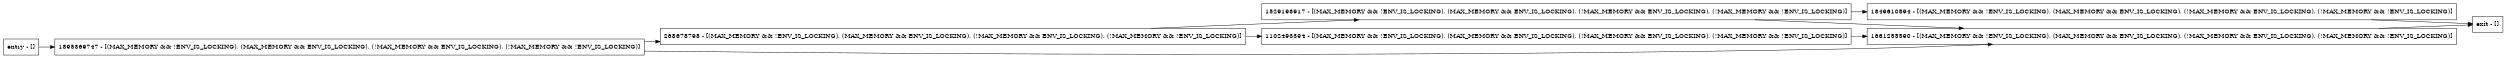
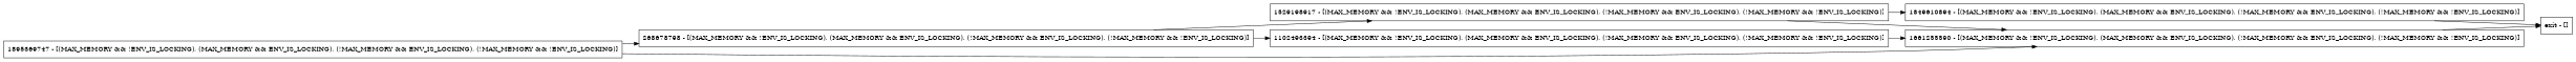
  digraph {
    rankdir=LR
    node [shape=record]
-   n1 [label="entry - []"]
    n2 [label="1895369747 - [(MAX_MEMORY && !ENV_IS_LOCKING), (MAX_MEMORY && ENV_IS_LOCKING), (!MAX_MEMORY && ENV_IS_LOCKING), (!MAX_MEMORY && !ENV_IS_LOCKING)]"]
    n3 [label="exit - []"]
    n4 [label="268678798 - [(MAX_MEMORY && !ENV_IS_LOCKING), (MAX_MEMORY && ENV_IS_LOCKING), (!MAX_MEMORY && ENV_IS_LOCKING), (!MAX_MEMORY && !ENV_IS_LOCKING)]"]
    n5 [label="1529198917 - [(MAX_MEMORY && !ENV_IS_LOCKING), (MAX_MEMORY && ENV_IS_LOCKING), (!MAX_MEMORY && ENV_IS_LOCKING), (!MAX_MEMORY && !ENV_IS_LOCKING)]"]
    n6 [label="1102493394 - [(MAX_MEMORY && !ENV_IS_LOCKING), (MAX_MEMORY && ENV_IS_LOCKING), (!MAX_MEMORY && ENV_IS_LOCKING), (!MAX_MEMORY && !ENV_IS_LOCKING)]"]
    n7 [label="1661255590 - [(MAX_MEMORY && !ENV_IS_LOCKING), (MAX_MEMORY && ENV_IS_LOCKING), (!MAX_MEMORY && ENV_IS_LOCKING), (!MAX_MEMORY && !ENV_IS_LOCKING)]"]
    n8 [label="1849610894 - [(MAX_MEMORY && !ENV_IS_LOCKING), (MAX_MEMORY && ENV_IS_LOCKING), (!MAX_MEMORY && ENV_IS_LOCKING), (!MAX_MEMORY && !ENV_IS_LOCKING)]"]
-   n1 -> n2
    n2 -> n4
    n2 -> n7
    n4 -> n5
    n4 -> n6
    n5 -> n7
    n5 -> n8
    n6 -> n7
    n7 -> n3
    n8 -> n3
  }
